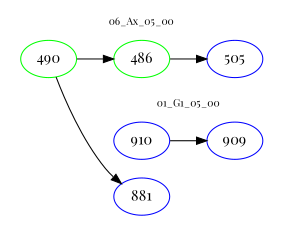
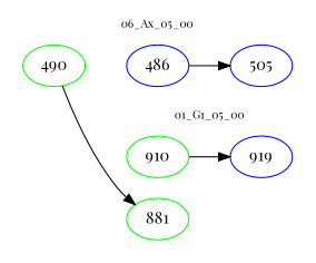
  digraph {
    fontname="Playfair Display"
    rankdir=LR
    node [color=green fontname="Playfair Display"]
    edge [color=black fontname="Playfair Display"]
    n1 [label=490]
-   n2 [label=486]
+   n2 [color=blue label=486]
    n3 [color=blue label=505]
-   n4 [color=blue label=910]
-   n5 [color=blue label=909]
-   n6 [color=blue label=881]
+   n4 [label=910]
+   n5 [color=blue label=919]
+   n6 [label=881]
    subgraph cluster_1 {
      color=white
      fontsize=10
      label="06_Ax_05_00"
      n1
      n2
      n3
    }
    subgraph cluster_2 {
      color=white
      fontsize=10
      label="01_G1_05_00"
      n4
      n5
      n6
    }
-   n1 -> n2
    n1 -> n6
    n2 -> n3
    n4 -> n5
  }
